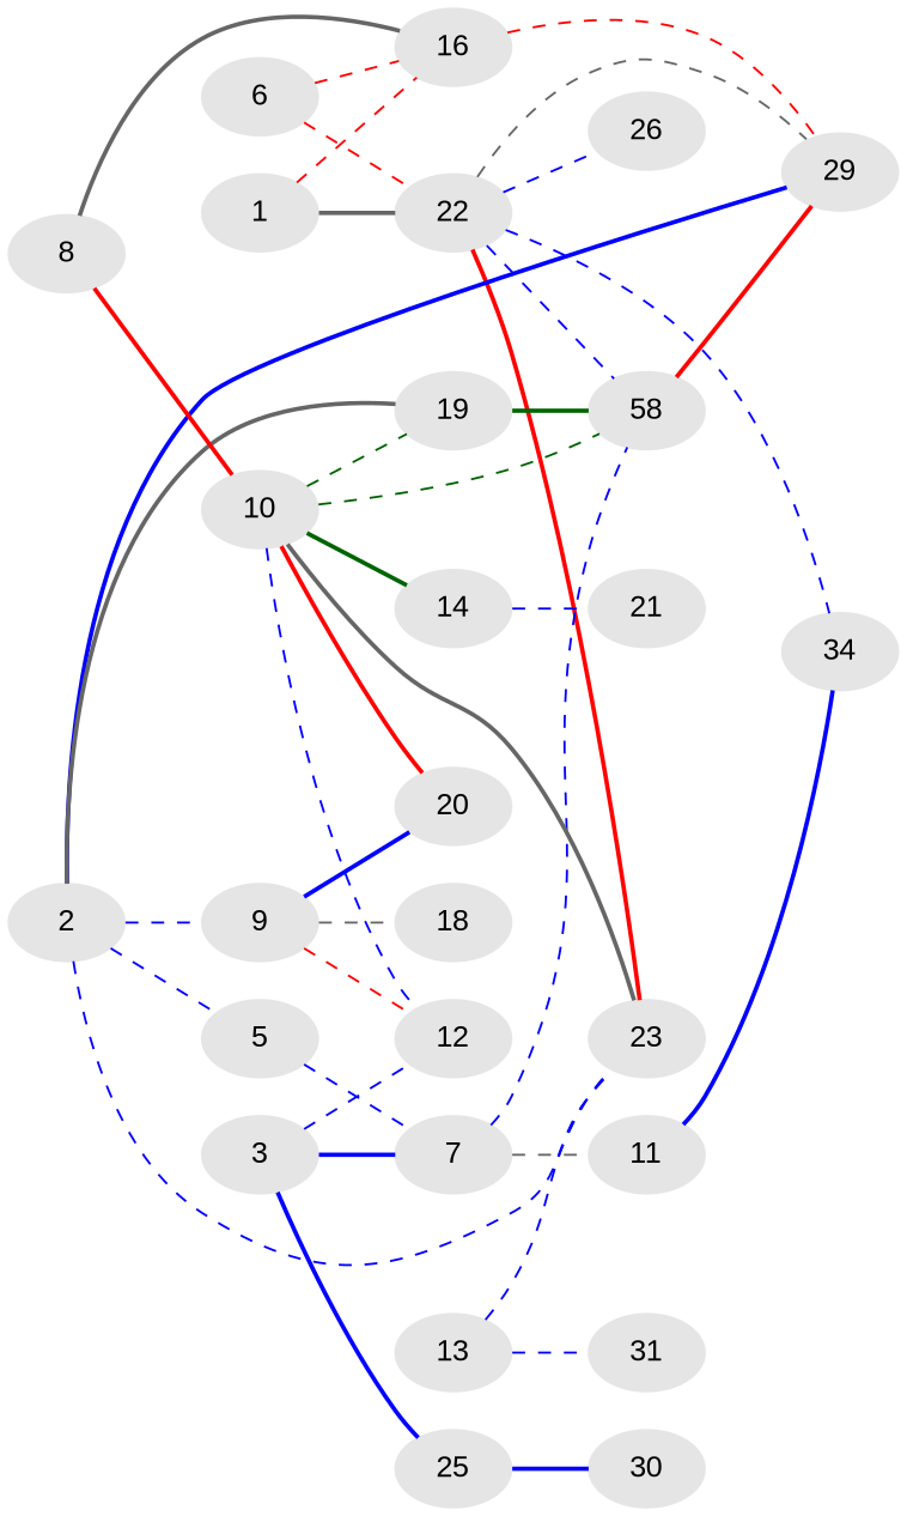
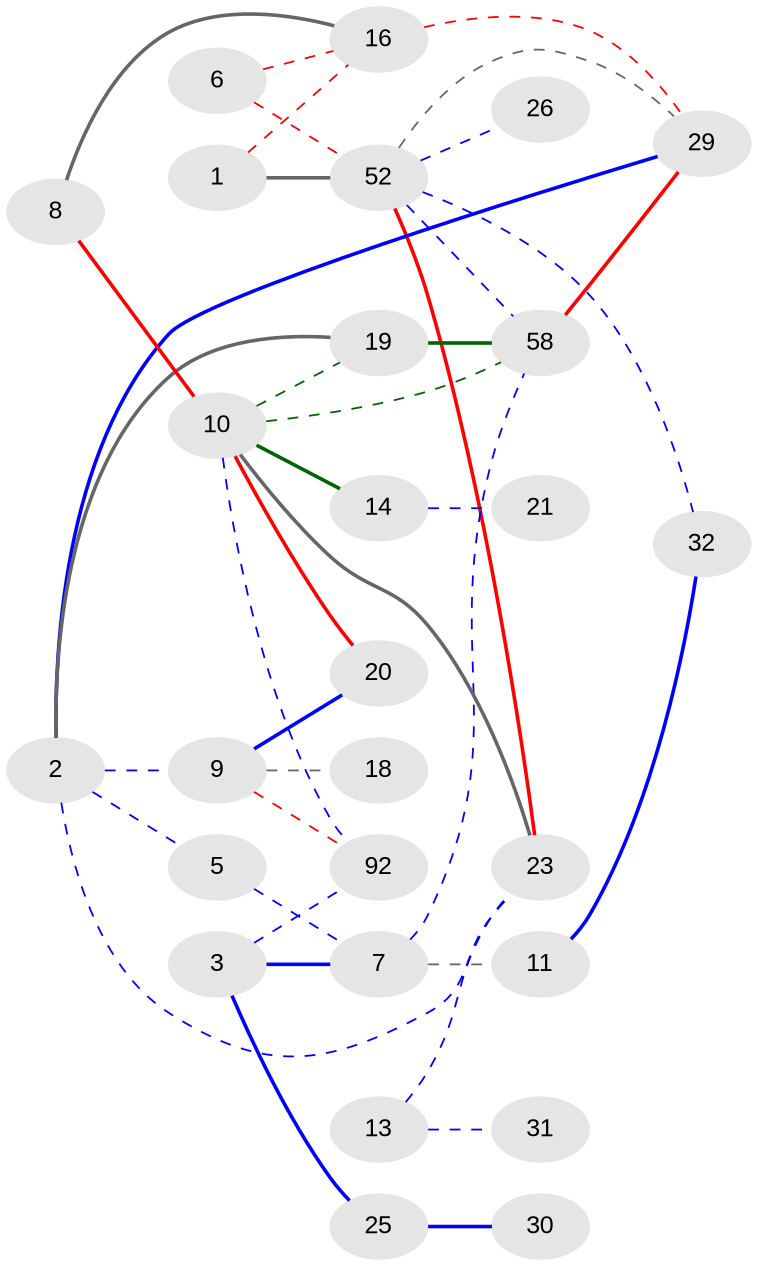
  graph {
    fontname="Liberation Sans"
    rankdir=LR
    node [color=gray90 fontname="Liberation Sans" style=filled]
    edge [color=blue fontname="Liberation Sans" style=dashed weight=1.0]
    1
    16
-   22
+   22 [label=52]
    29
    n5 [label=58]
    23
-   32 [label=34]
+   32
    26
    2
    5
    9
    19
    7
-   12
+   12 [label=92]
    18
    20
    3
    25
    11
    30
    6
    8
    10
    14
    21
    13
    31
    1 -- 16 [color=red]
    1 -- 22 [color=gray40 style=bold]
    16 -- 29 [color=red]
    22 -- 29 [color=gray40]
    22 -- n5 [weight=2.0]
    22 -- 23 [color=red style=bold]
    22 -- 32
    22 -- 26
    n5 -- 29 [color=red style=bold]
    2 -- 29 [style=bold]
    2 -- 23 [weight=2.0]
    2 -- 5
    2 -- 9
    2 -- 19 [color=gray40 style=bold weight=2.0]
    5 -- 7
    9 -- 12 [color=red]
    9 -- 18 [color=gray40 weight=2.0]
    9 -- 20 [style=bold]
    19 -- n5 [color=darkgreen style=bold]
    7 -- n5
    7 -- 11 [color=gray40]
    3 -- 7 [style=bold]
    3 -- 12
    3 -- 25 [style=bold]
    25 -- 30 [style=bold weight=2.0]
    11 -- 32 [style=bold]
    6 -- 16 [color=red]
    6 -- 22 [color=red]
    8 -- 16 [color=gray40 style=bold]
    8 -- 10 [color=red style=bold]
    10 -- n5 [color=darkgreen weight=2.0]
    10 -- 23 [color=gray40 style=bold]
    10 -- 19 [color=darkgreen weight=2.0]
    10 -- 12
    10 -- 20 [color=red style=bold]
    10 -- 14 [color=darkgreen style=bold]
    14 -- 21
    13 -- 23
    13 -- 31
  }
